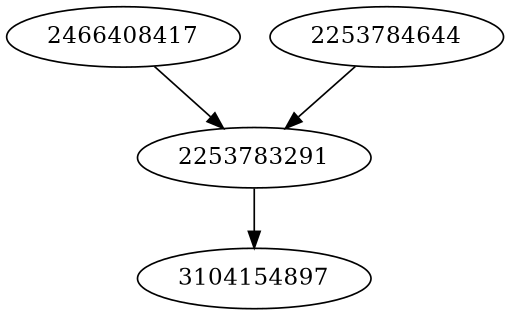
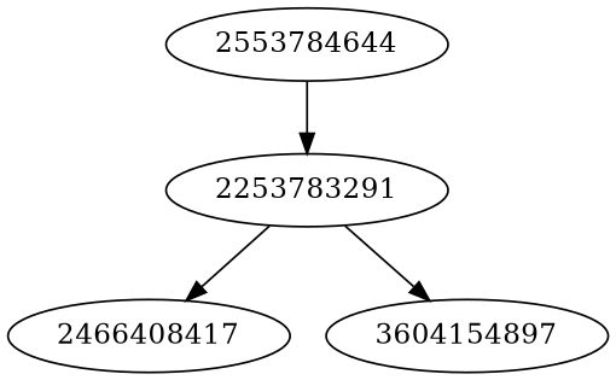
  strict digraph {
    2466408417
    2253783291
-   3104154897
-   2253784644
-   2466408417 -> 2253783291
+   3104154897 [label=3604154897]
+   2253784644 [label=2553784644]
+   2253783291 -> 2466408417
    2253783291 -> 3104154897
    2253784644 -> 2253783291
  }
